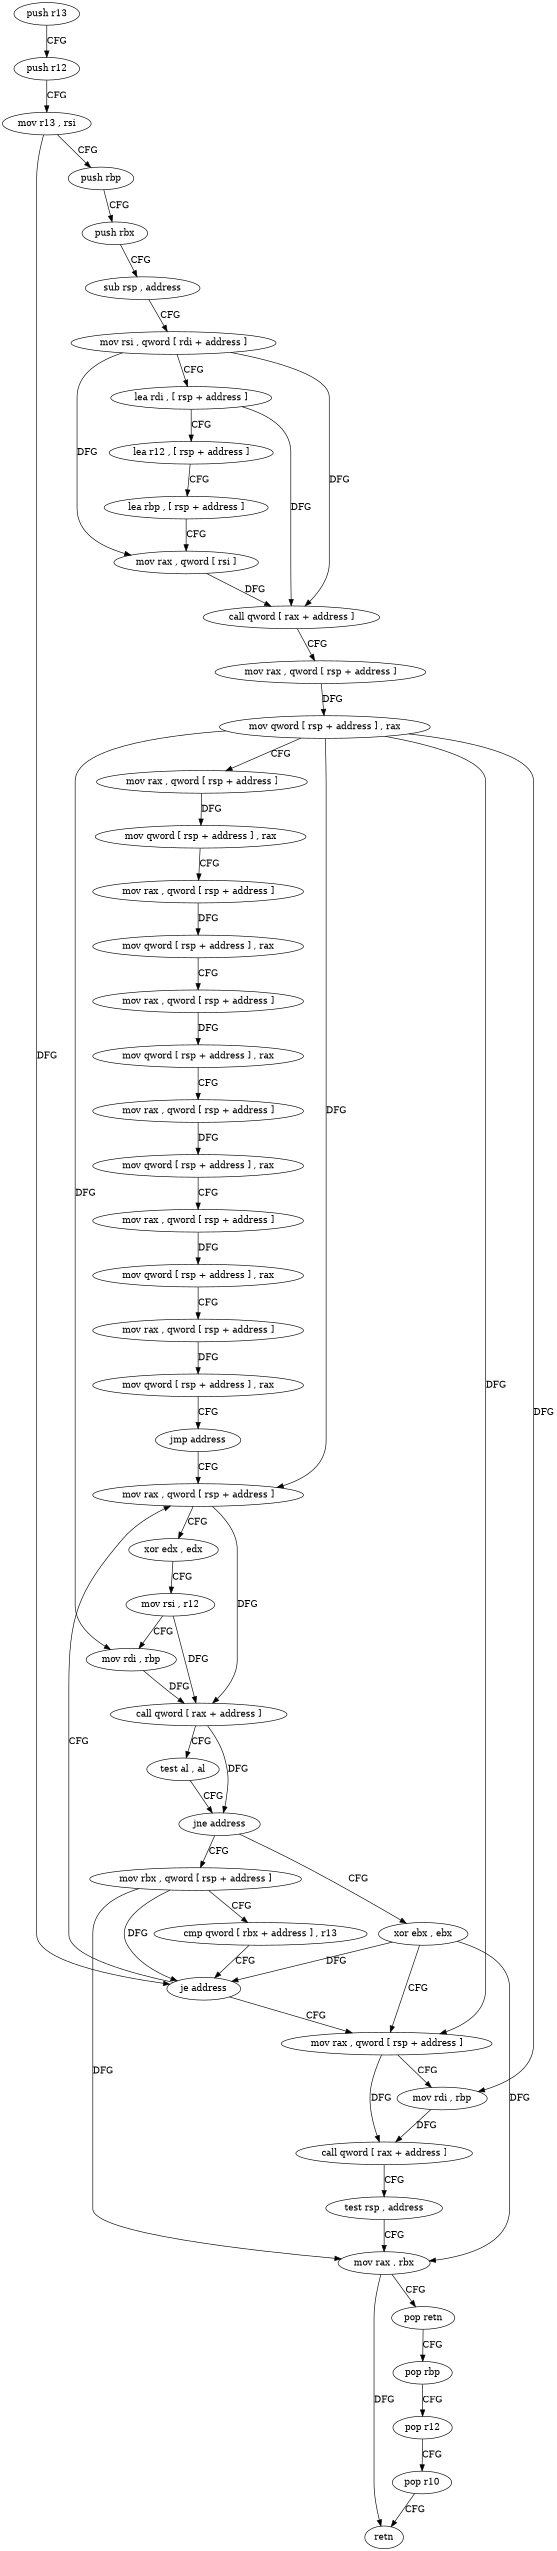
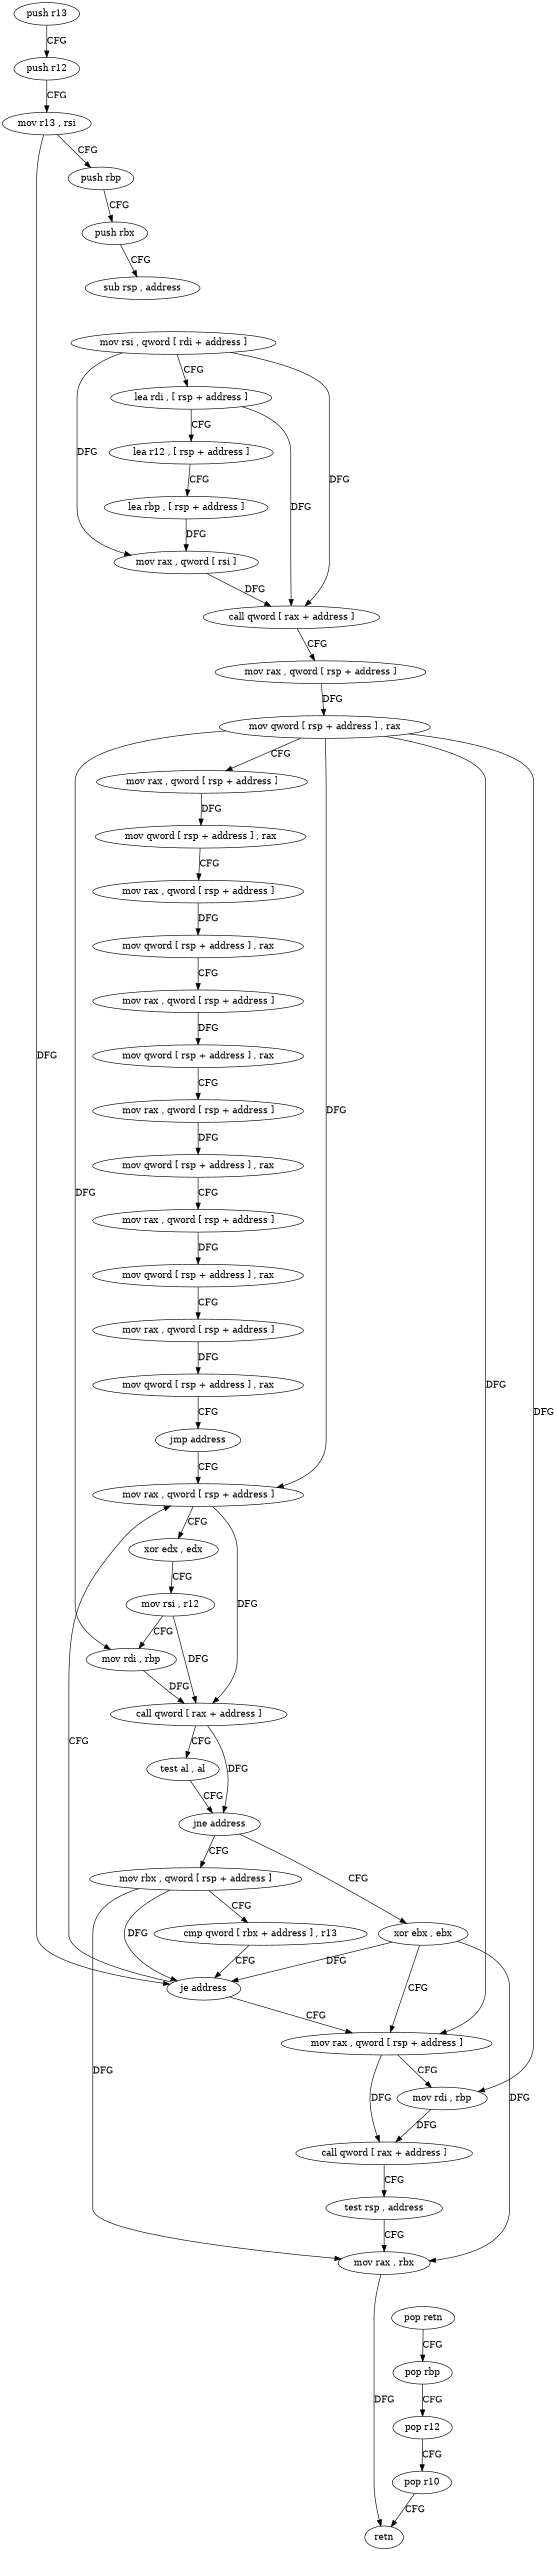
  digraph {
    n1 [label="push r13"]
    n2 [label="push r12"]
    n3 [label="mov r13 , rsi"]
    n4 [label="push rbp"]
    n5 [label="je address"]
    n6 [label="push rbx"]
    n7 [label="mov rax , qword [ rsp + address ]"]
    n8 [label="mov rax , qword [ rsp + address ]"]
    n9 [label="sub rsp , address"]
    n10 [label="mov rsi , qword [ rdi + address ]"]
    n11 [label="lea rdi , [ rsp + address ]"]
    n12 [label="mov rax , qword [ rsi ]"]
    n13 [label="call qword [ rax + address ]"]
    n14 [label="lea r12 , [ rsp + address ]"]
    n15 [label="mov rax , qword [ rsp + address ]"]
    n16 [label="lea rbp , [ rsp + address ]"]
    n17 [label="mov qword [ rsp + address ] , rax"]
    n18 [label="mov rax , qword [ rsp + address ]"]
    n19 [label="mov rdi , rbp"]
    n20 [label="mov rdi , rbp"]
    n21 [label="mov qword [ rsp + address ] , rax"]
    n22 [label="xor edx , edx"]
    n23 [label="call qword [ rax + address ]"]
    n24 [label="call qword [ rax + address ]"]
    n25 [label="mov rax , qword [ rsp + address ]"]
    n26 [label="mov qword [ rsp + address ] , rax"]
    n27 [label="mov rax , qword [ rsp + address ]"]
    n28 [label="mov qword [ rsp + address ] , rax"]
    n29 [label="mov rax , qword [ rsp + address ]"]
    n30 [label="mov qword [ rsp + address ] , rax"]
    n31 [label="mov rax , qword [ rsp + address ]"]
    n32 [label="mov qword [ rsp + address ] , rax"]
    n33 [label="mov rax , qword [ rsp + address ]"]
    n34 [label="mov qword [ rsp + address ] , rax"]
    n35 [label="jmp address"]
    n36 [label="mov rsi , r12"]
    n37 [label="test al , al"]
    n38 [label="jne address"]
    n39 [label="mov rbx , qword [ rsp + address ]"]
    n40 [label="xor ebx , ebx"]
    n41 [label="cmp qword [ rbx + address ] , r13"]
    n42 [label="mov rax , rbx"]
    n43 [label="pop retn"]
    n44 [label=retn]
    n45 [label="test rsp , address"]
    n46 [label="pop rbp"]
    n47 [label="pop r12"]
    n48 [label="pop r10"]
    n1 -> n2 [label=CFG]
    n2 -> n3 [label=CFG]
    n3 -> n4 [label=CFG]
    n3 -> n5 [label=DFG]
    n4 -> n6 [label=CFG]
    n5 -> n7 [label=CFG]
    n5 -> n8 [label=CFG]
    n6 -> n9 [label=CFG]
    n7 -> n22 [label=CFG]
    n7 -> n23 [label=DFG]
    n8 -> n20 [label=CFG]
    n8 -> n24 [label=DFG]
-   n9 -> n10 [label=CFG]
    n10 -> n11 [label=CFG]
    n10 -> n12 [label=DFG]
    n10 -> n13 [label=DFG]
    n11 -> n13 [label=DFG]
    n11 -> n14 [label=CFG]
    n12 -> n13 [label=DFG]
    n13 -> n15 [label=CFG]
    n14 -> n16 [label=CFG]
    n15 -> n17 [label=DFG]
-   n16 -> n12 [label=CFG]
+   n16 -> n12 [label=DFG]
    n17 -> n7 [label=DFG]
    n17 -> n8 [label=DFG]
    n17 -> n18 [label=CFG]
    n17 -> n19 [label=DFG]
    n17 -> n20 [label=DFG]
    n18 -> n21 [label=DFG]
    n19 -> n23 [label=DFG]
    n20 -> n24 [label=DFG]
    n21 -> n25 [label=CFG]
    n22 -> n36 [label=CFG]
    n23 -> n37 [label=CFG]
    n23 -> n38 [label=DFG]
    n24 -> n45 [label=CFG]
    n25 -> n26 [label=DFG]
    n26 -> n27 [label=CFG]
    n27 -> n28 [label=DFG]
    n28 -> n29 [label=CFG]
    n29 -> n30 [label=DFG]
    n30 -> n31 [label=CFG]
    n31 -> n32 [label=DFG]
    n32 -> n33 [label=CFG]
    n33 -> n34 [label=DFG]
    n34 -> n35 [label=CFG]
    n35 -> n7 [label=CFG]
    n36 -> n19 [label=CFG]
    n36 -> n23 [label=DFG]
    n37 -> n38 [label=CFG]
    n38 -> n39 [label=CFG]
    n38 -> n40 [label=CFG]
    n39 -> n5 [label=DFG]
    n39 -> n41 [label=CFG]
    n39 -> n42 [label=DFG]
    n40 -> n5 [label=DFG]
    n40 -> n8 [label=CFG]
    n40 -> n42 [label=DFG]
    n41 -> n5 [label=CFG]
-   n42 -> n43 [label=CFG]
    n42 -> n44 [label=DFG]
    n43 -> n46 [label=CFG]
    n45 -> n42 [label=CFG]
    n46 -> n47 [label=CFG]
    n47 -> n48 [label=CFG]
    n48 -> n44 [label=CFG]
  }
